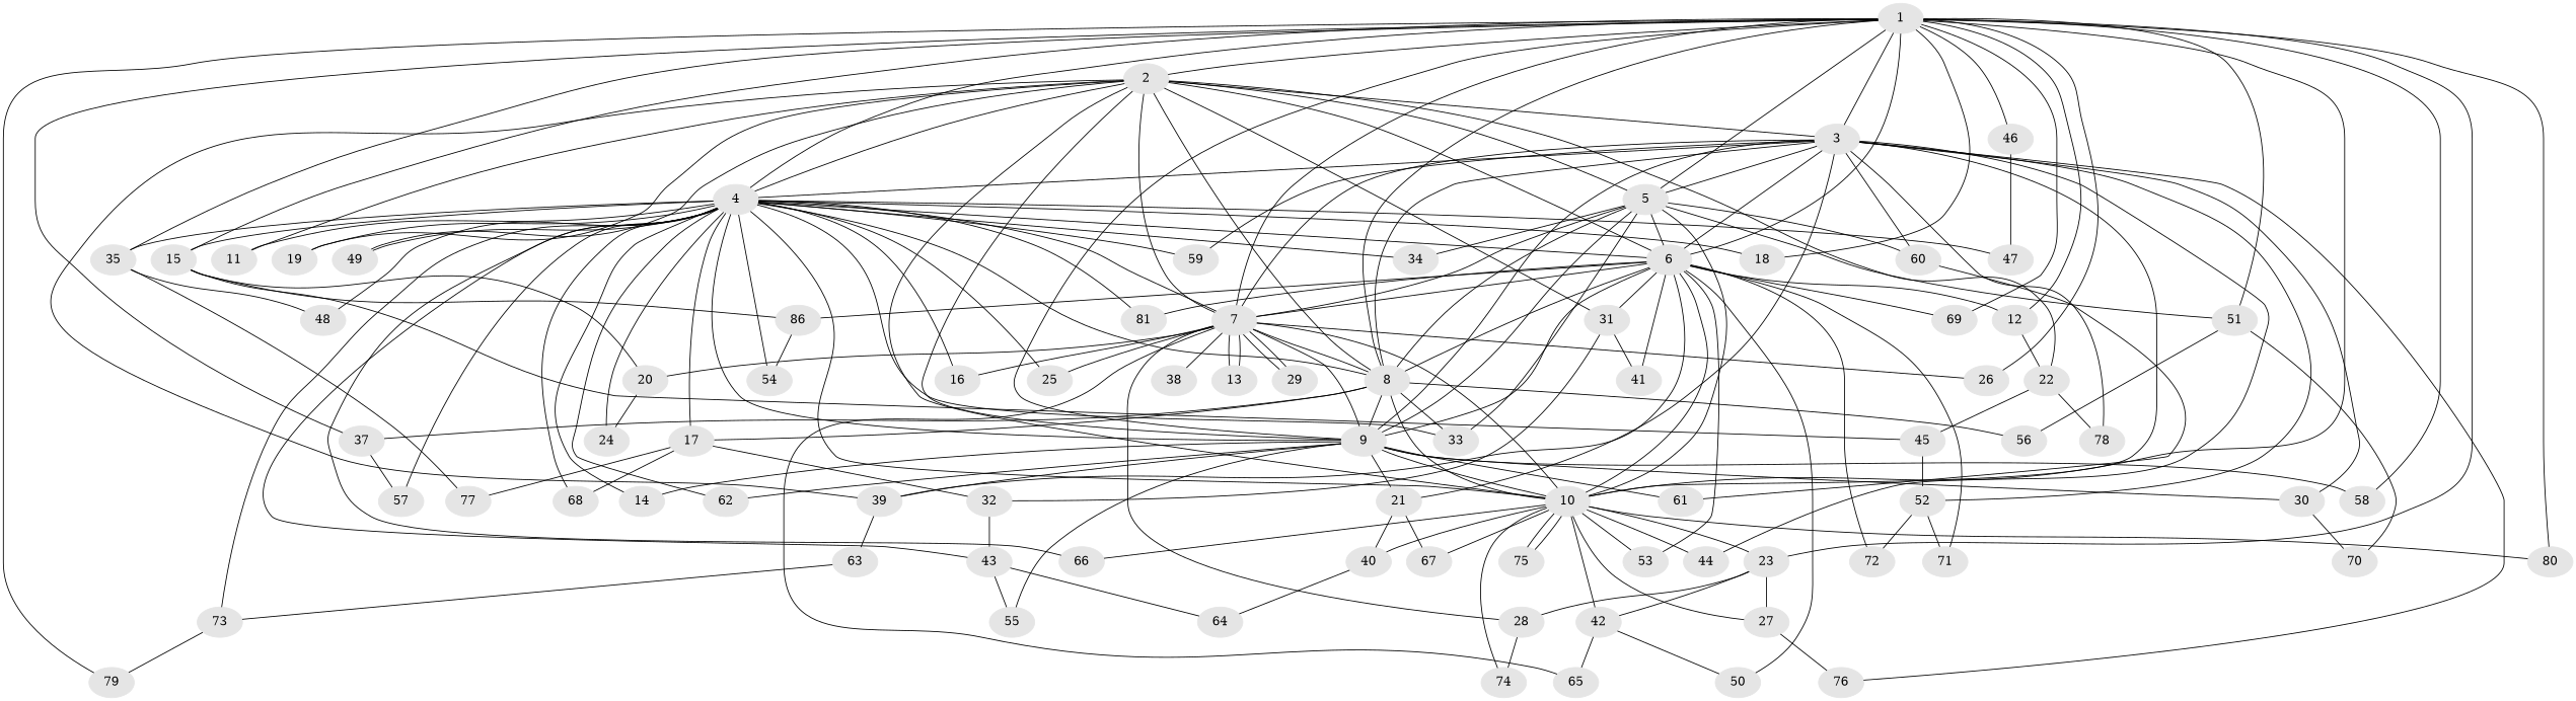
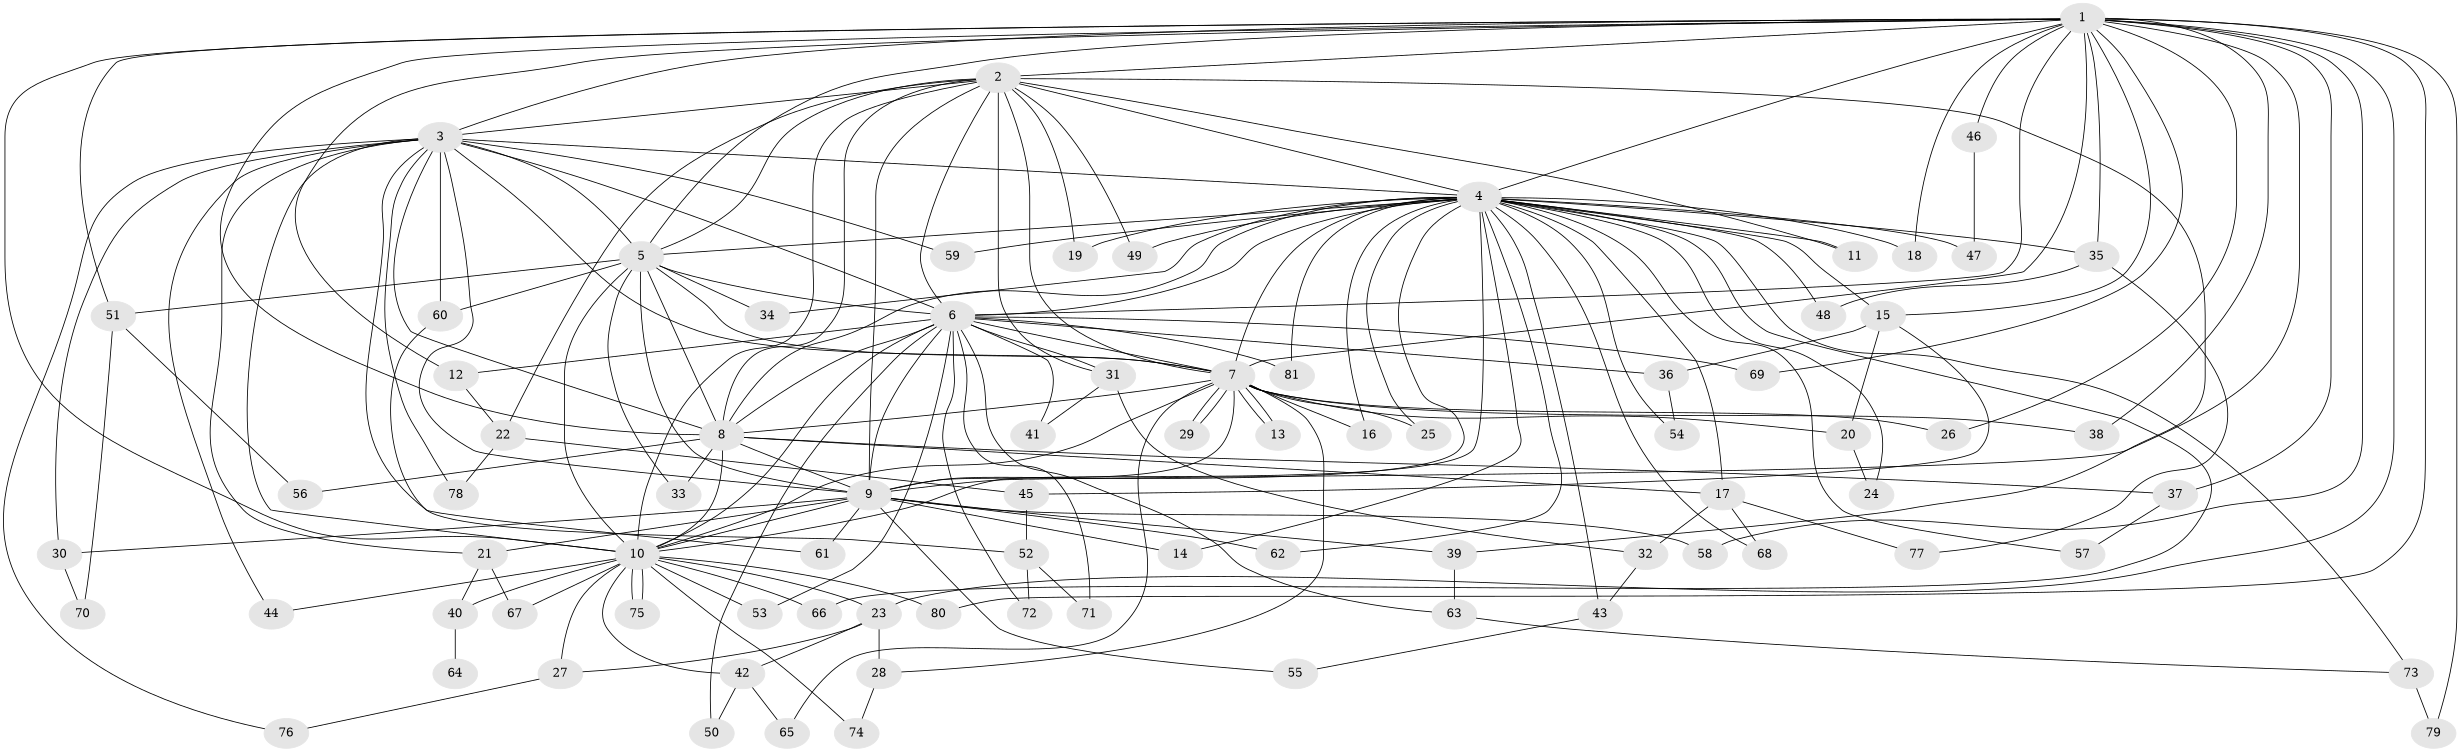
  graph {
    fontname="DejaVu Serif"
    node [color=gray90 fontname="DejaVu Serif" style=filled]
    edge [fontname="DejaVu Serif"]
    1
    2
    3
    4
    5
    6
    7
    8
    9
    10
    12
    15
    18
    23
    26
    35
    37
    38
    46
    51
    58
    69
    79
    80
    11
    19
    22
    31
    39
    49
    21
    30
    44
    52
    59
    60
    76
    78
    14
    16
    17
    24
    25
    34
    43
    47
    48
    54
    57
    62
    66
    68
    73
    81
    33
-   36 [label=86]
+   36
    41
    50
    53
    63
    71
    72
    13
    20
    28
    29
    65
    56
    55
    61
    27
    40
    42
    67
    74
    75
    45
    77
    70
    32
    64
    1 -- 2
    1 -- 3
    1 -- 4
    1 -- 5
    1 -- 6
    1 -- 7
    1 -- 8
    1 -- 9
    1 -- 10
    1 -- 12
    1 -- 15
    1 -- 18
    1 -- 23
    1 -- 26
    1 -- 35
    1 -- 37
+   1 -- 38
    1 -- 46
    1 -- 51
    1 -- 58
    1 -- 69
    1 -- 79
    1 -- 80
    2 -- 3
    2 -- 4
    2 -- 5
    2 -- 6
    2 -- 7
    2 -- 8
    2 -- 9
    2 -- 10
    2 -- 11
    2 -- 19
    2 -- 22
    2 -- 31
    2 -- 39
    2 -- 49
    3 -- 4
    3 -- 5
    3 -- 6
    3 -- 7
    3 -- 8
    3 -- 9
    3 -- 10
    3 -- 21
    3 -- 30
    3 -- 44
    3 -- 52
    3 -- 59
    3 -- 60
    3 -- 76
    3 -- 78
-   4 -- 33
+   4 -- 5
    4 -- 6
    4 -- 7
    4 -- 8
    4 -- 9
    4 -- 10
    4 -- 15
    4 -- 18
    4 -- 35
    4 -- 11
    4 -- 19
    4 -- 49
    4 -- 59
    4 -- 14
    4 -- 16
    4 -- 17
    4 -- 24
    4 -- 25
    4 -- 34
    4 -- 43
    4 -- 47
    4 -- 48
    4 -- 54
    4 -- 57
    4 -- 62
    4 -- 66
    4 -- 68
    4 -- 73
    4 -- 81
    5 -- 6
    5 -- 7
    5 -- 8
    5 -- 9
    5 -- 10
    5 -- 51
    5 -- 60
    5 -- 34
    5 -- 33
    6 -- 7
    6 -- 8
    6 -- 9
    6 -- 10
    6 -- 12
    6 -- 69
    6 -- 31
    6 -- 81
    6 -- 36
    6 -- 41
    6 -- 50
    6 -- 53
-   6 -- 39
+   6 -- 63
    6 -- 71
    6 -- 72
    7 -- 8
    7 -- 9
    7 -- 10
    7 -- 26
    7 -- 38
    7 -- 16
    7 -- 25
    7 -- 13
    7 -- 13
    7 -- 20
    7 -- 28
    7 -- 29
    7 -- 29
    7 -- 65
    8 -- 9
    8 -- 10
    8 -- 37
    8 -- 17
    8 -- 33
    8 -- 56
    9 -- 10
    9 -- 58
    9 -- 39
    9 -- 21
    9 -- 30
    9 -- 14
    9 -- 62
    9 -- 55
    9 -- 61
    10 -- 23
    10 -- 80
    10 -- 44
    10 -- 66
    10 -- 53
    10 -- 27
    10 -- 40
    10 -- 42
    10 -- 67
    10 -- 74
    10 -- 75
    10 -- 75
    12 -- 22
    15 -- 36
    15 -- 20
    15 -- 45
    23 -- 28
    23 -- 27
    23 -- 42
    35 -- 48
    35 -- 77
    37 -- 57
    46 -- 47
    51 -- 56
    51 -- 70
    22 -- 78
    22 -- 45
    31 -- 41
    31 -- 32
    39 -- 63
    21 -- 40
    21 -- 67
    30 -- 70
    52 -- 71
    52 -- 72
    60 -- 61
    17 -- 68
    17 -- 77
    17 -- 32
    43 -- 55
-   43 -- 64
    73 -- 79
    36 -- 54
    63 -- 73
    20 -- 24
    28 -- 74
    27 -- 76
    40 -- 64
    42 -- 50
    42 -- 65
    45 -- 52
    32 -- 43
  }
